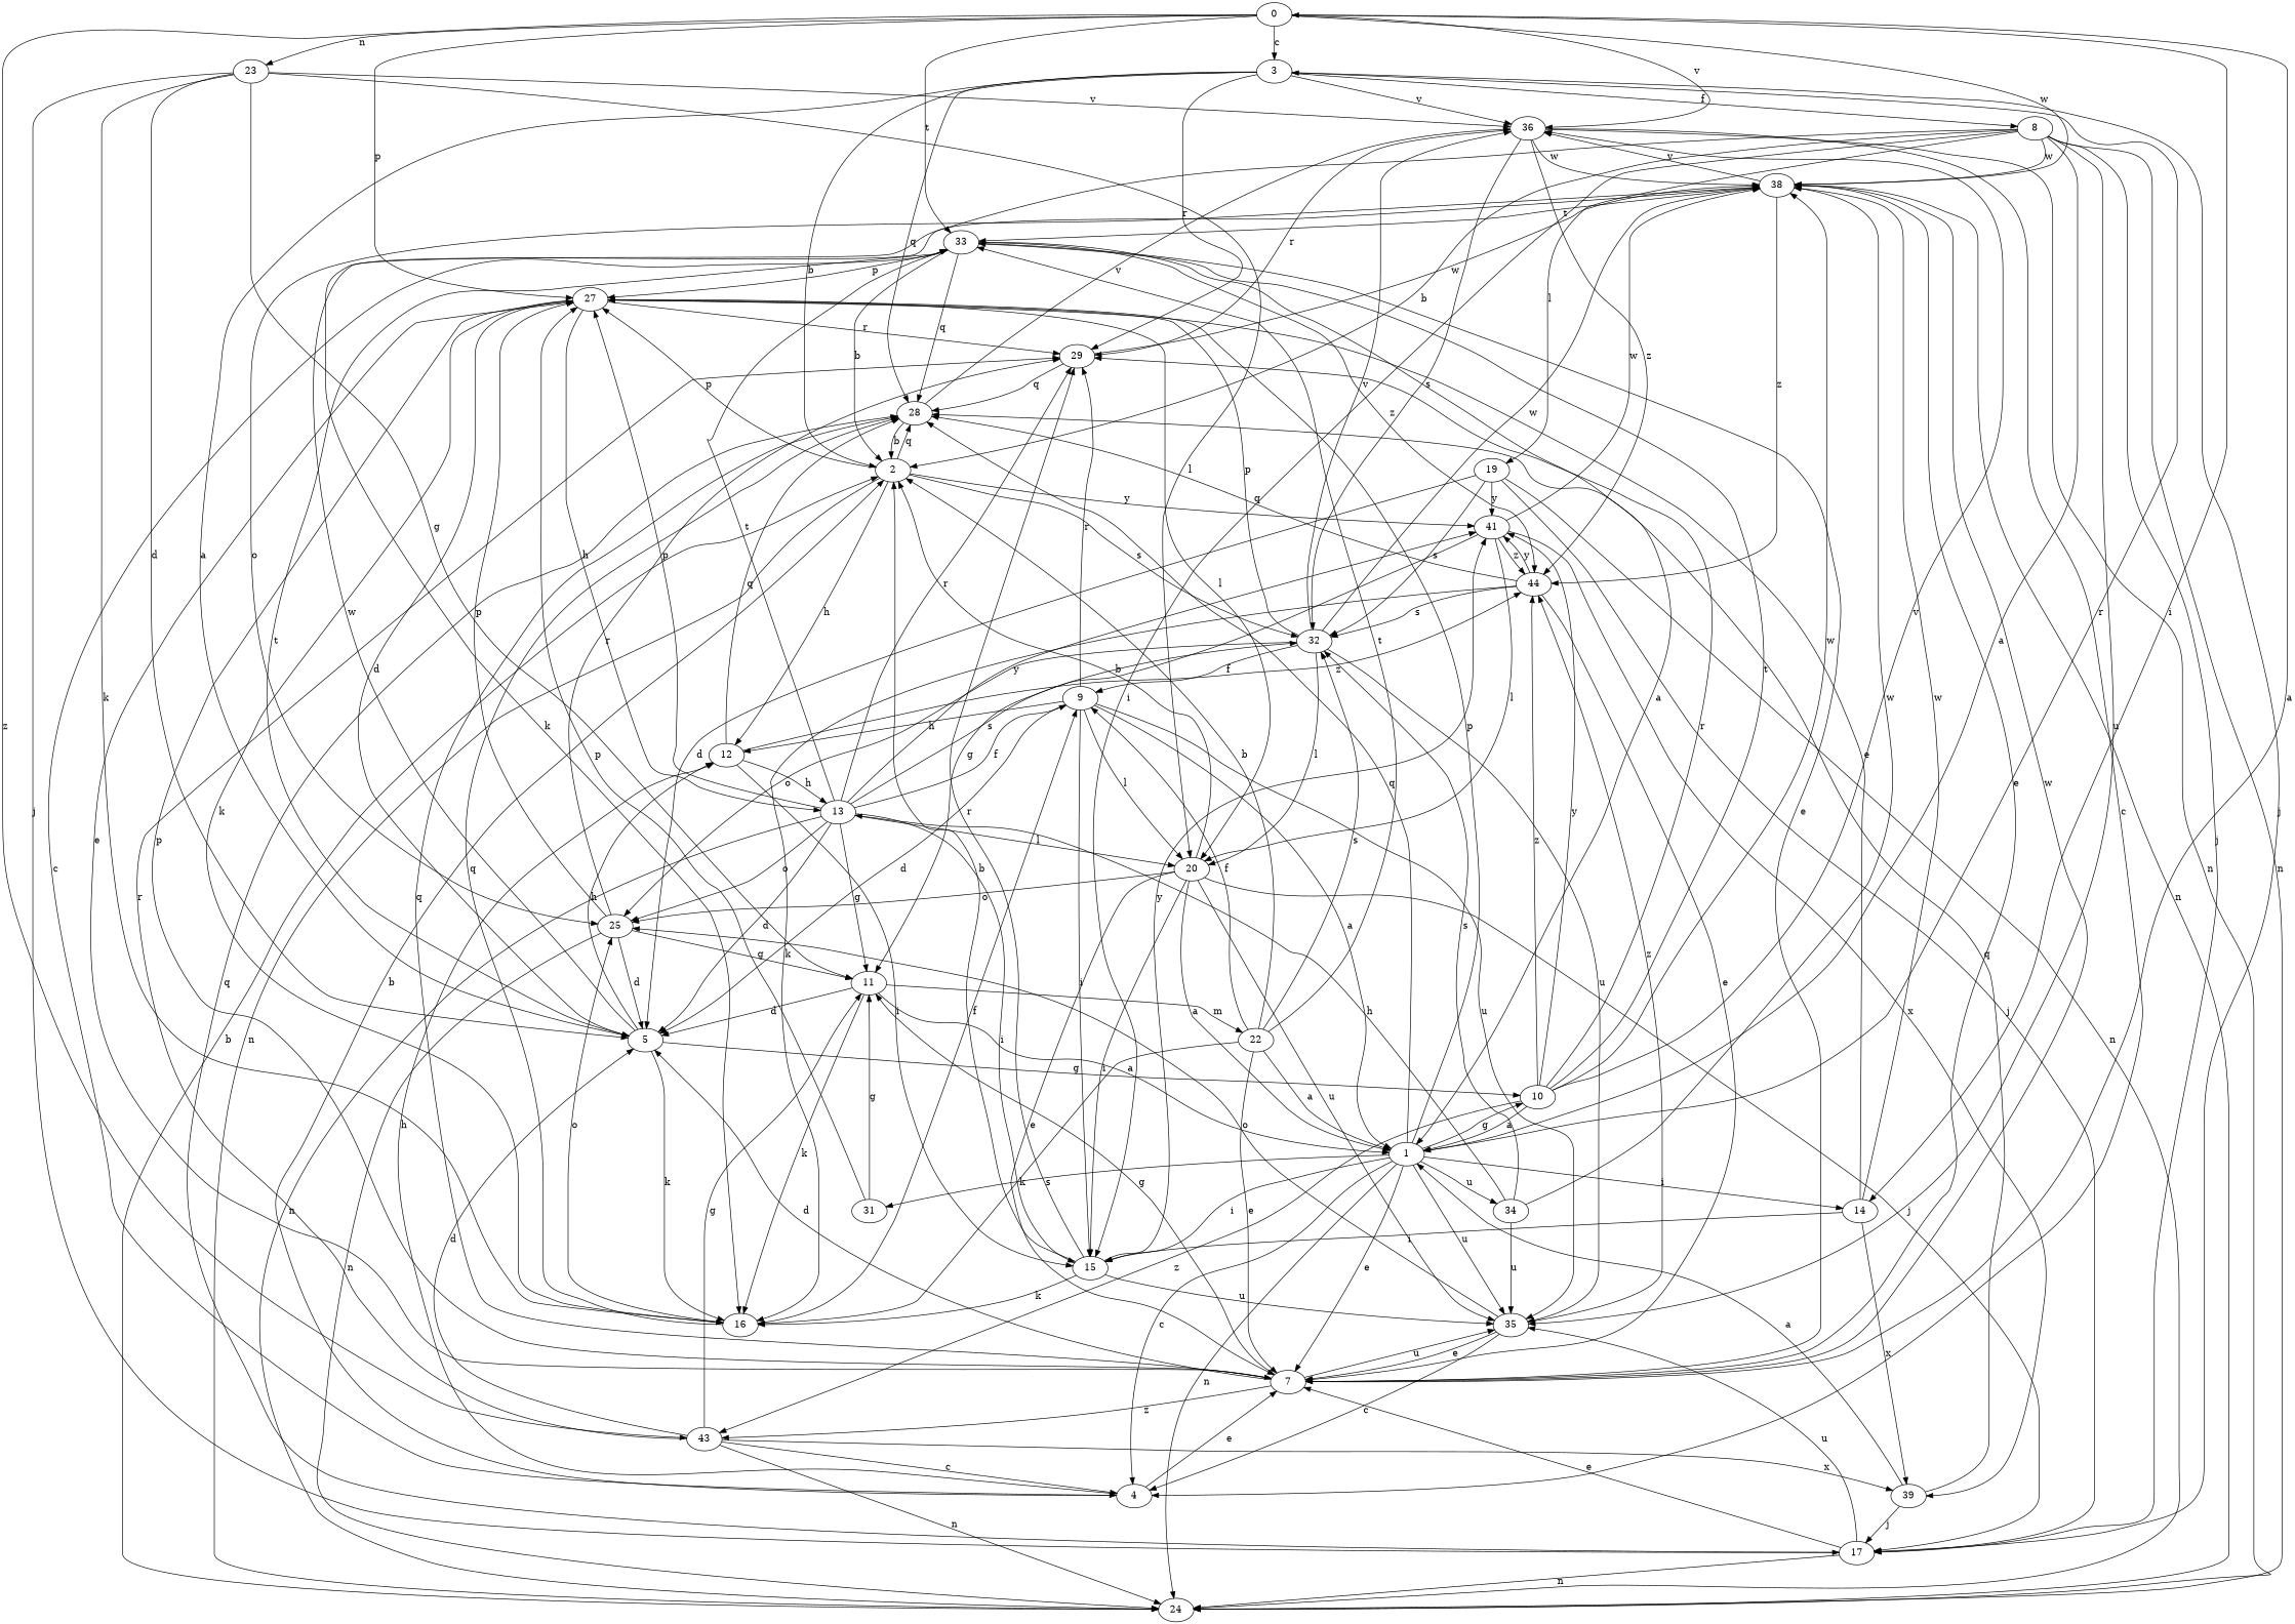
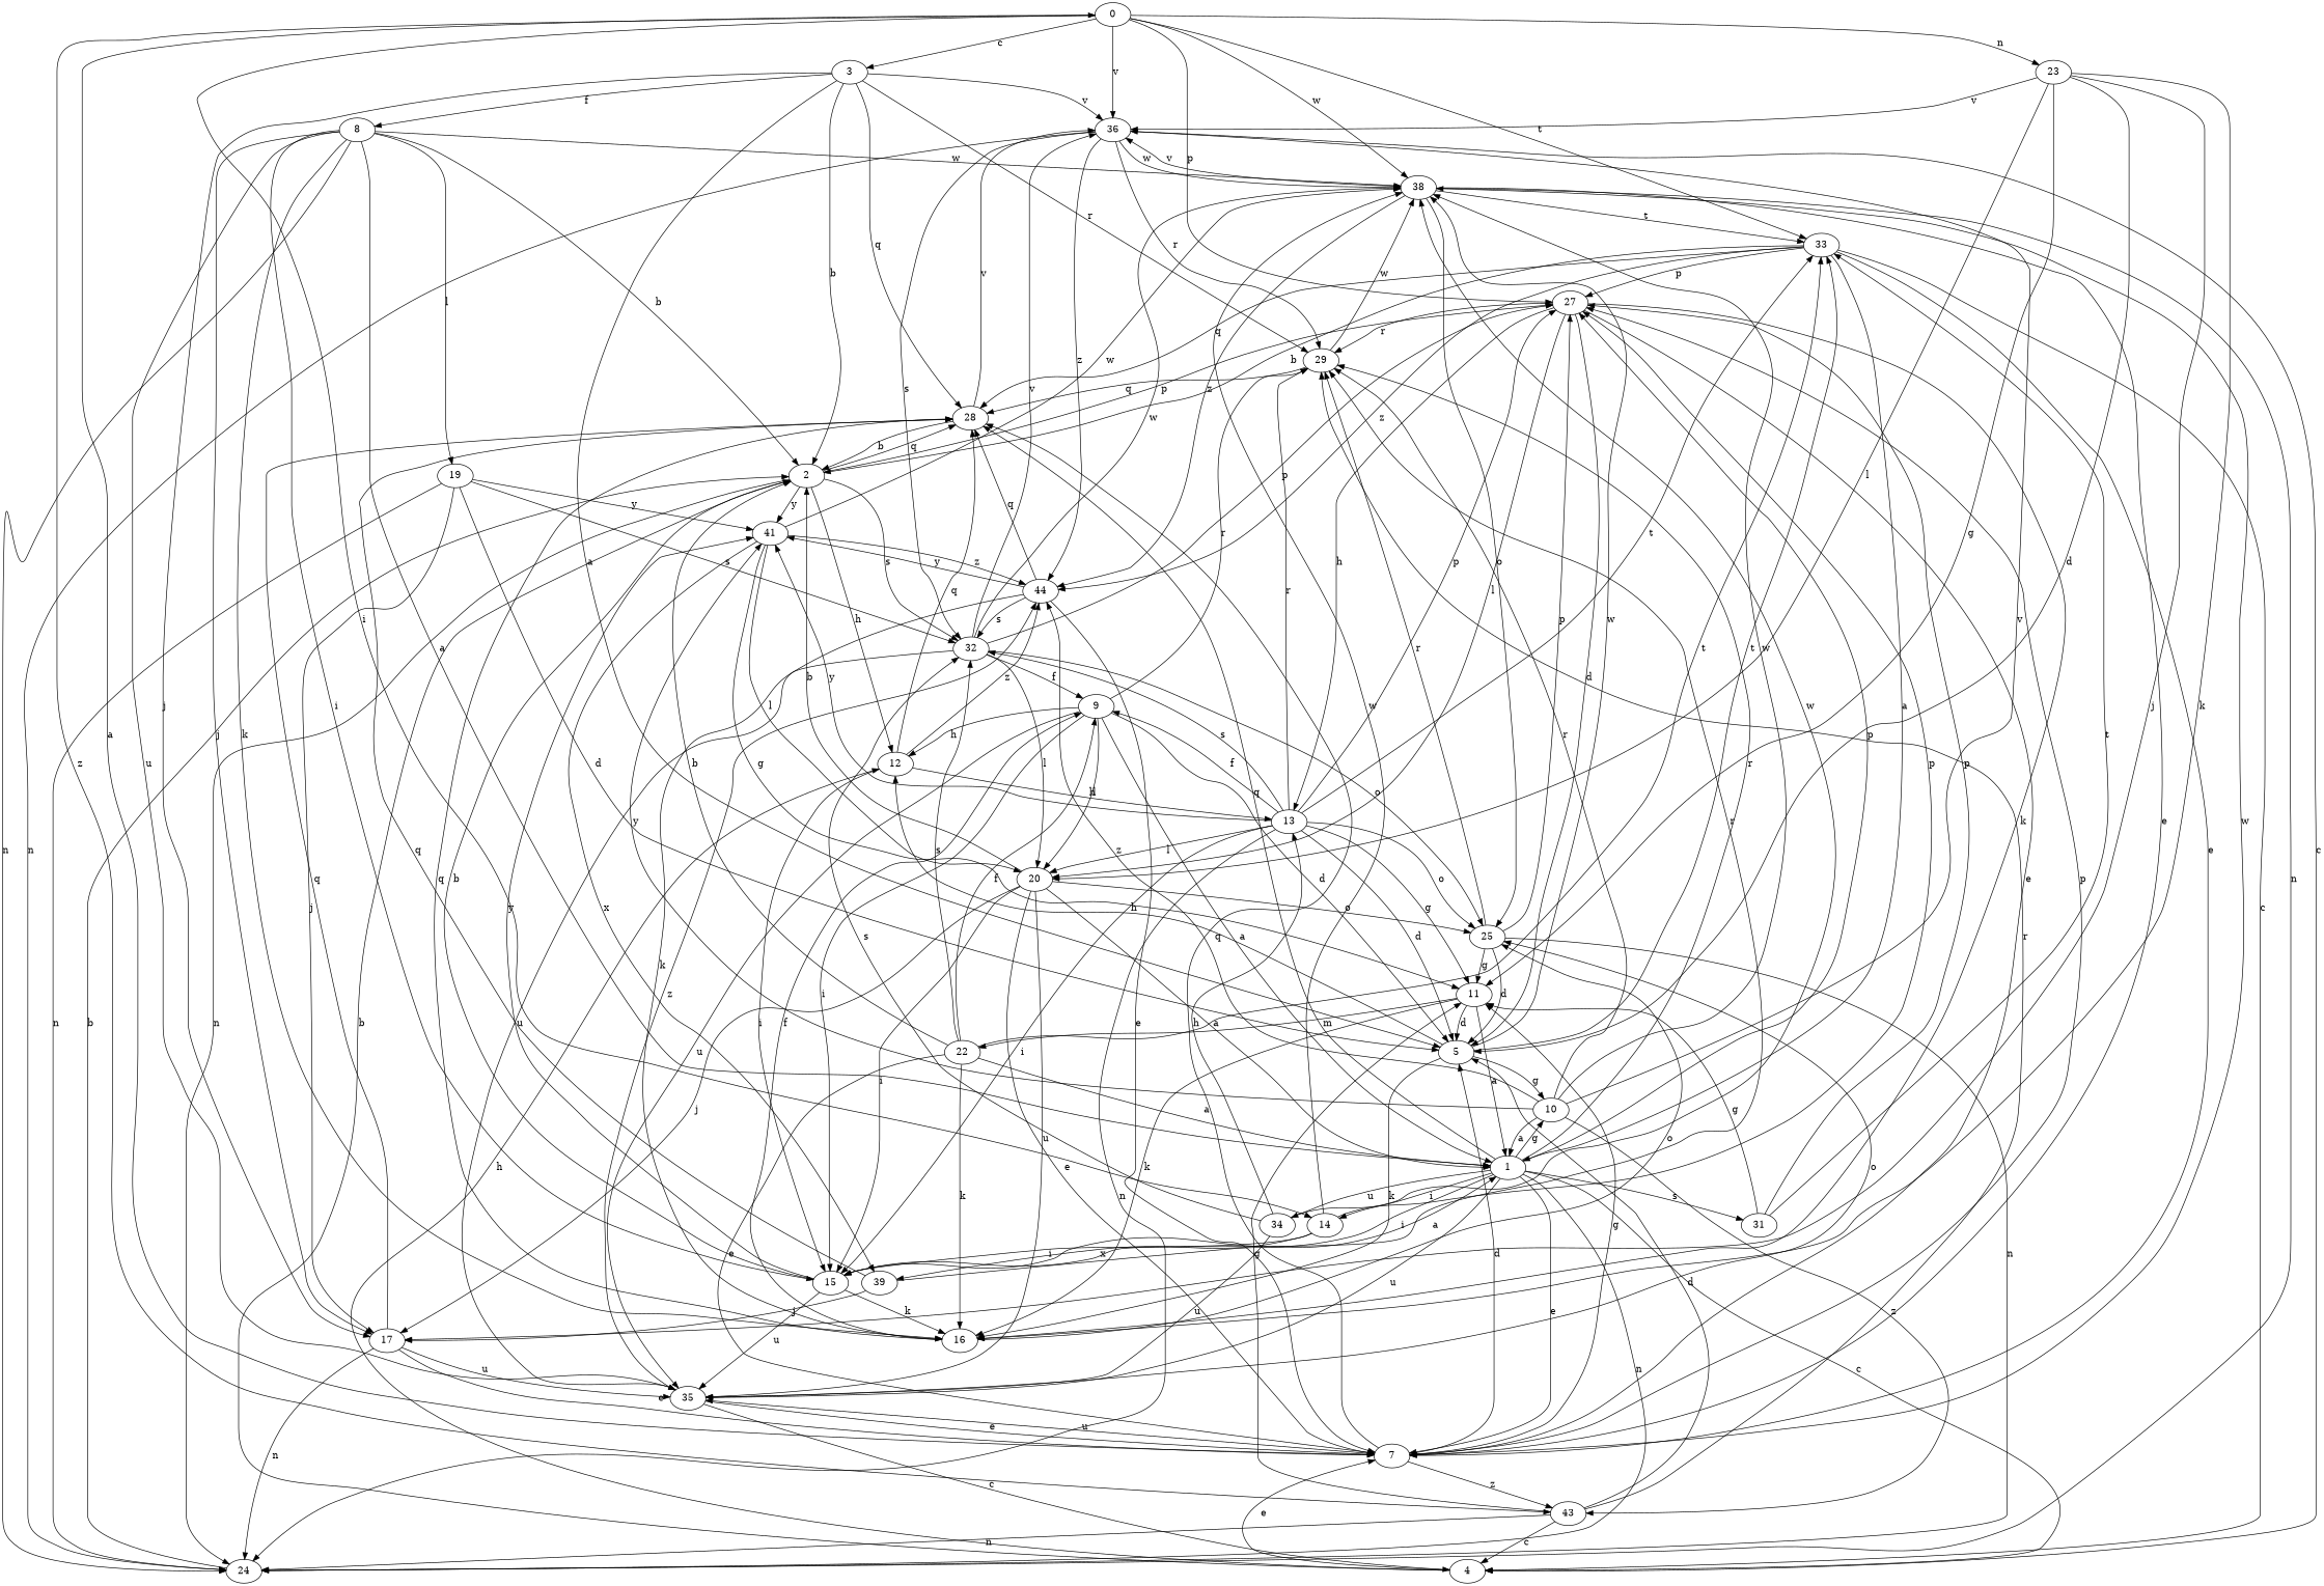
  strict digraph {
    0
    3
    14
    23
    27
    33
    36
    38
    43
    28
    29
    2
    5
    8
    17
    15
    39
    n18 [label=16]
    11
    20
    7
    13
    1
    4
    44
    24
    32
    25
    10
    31
    34
    35
    12
    41
    9
    19
    22
    0 -> 3 [label=c]
    0 -> 14 [label=i]
    0 -> 23 [label=n]
    0 -> 27 [label=p]
    0 -> 33 [label=t]
    0 -> 36 [label=v]
    0 -> 38 [label=w]
    0 -> 43 [label=z]
    3 -> 36 [label=v]
    3 -> 28 [label=q]
    3 -> 29 [label=r]
    3 -> 2 [label=b]
    3 -> 5 [label=a]
    3 -> 8 [label=f]
    3 -> 17 [label=j]
-   14 -> 27 [label=e]
+   14 -> 27 [label=p]
    14 -> 38 [label=w]
    14 -> 15 [label=i]
    14 -> 39 [label=x]
    23 -> 36 [label=v]
    23 -> 5 [label=d]
    23 -> 17 [label=j]
    23 -> n18 [label=k]
    23 -> 11 [label=g]
    23 -> 20 [label=l]
    27 -> 29 [label=r]
    27 -> 5 [label=d]
    27 -> n18 [label=k]
    27 -> 20 [label=l]
    27 -> 7 [label=e]
    27 -> 13 [label=h]
    33 -> 27 [label=p]
    33 -> 28 [label=q]
    33 -> 2 [label=b]
    33 -> 7 [label=e]
    33 -> 1 [label=a]
    33 -> 4 [label=c]
    33 -> 44 [label=z]
    36 -> 38 [label=w]
    36 -> 29 [label=r]
    36 -> 4 [label=c]
    36 -> 44 [label=z]
    36 -> 24 [label=n]
    36 -> 32 [label=s]
    38 -> 33 [label=t]
    38 -> 36 [label=v]
    38 -> 7 [label=e]
    38 -> 44 [label=z]
    38 -> 24 [label=n]
    38 -> 25 [label=o]
    43 -> 29 [label=r]
    43 -> 5 [label=d]
-   43 -> 39 [label=x]
    43 -> 11 [label=g]
    43 -> 4 [label=c]
    43 -> 24 [label=n]
    28 -> 36 [label=v]
    28 -> 2 [label=b]
    29 -> 38 [label=w]
    29 -> 28 [label=q]
    2 -> 27 [label=p]
    2 -> 28 [label=q]
    2 -> 24 [label=n]
    2 -> 32 [label=s]
    2 -> 12 [label=h]
    2 -> 41 [label=y]
    5 -> 33 [label=t]
    5 -> 38 [label=w]
    5 -> n18 [label=k]
    5 -> 10 [label=g]
    5 -> 12 [label=h]
    8 -> 38 [label=w]
    8 -> 2 [label=b]
    8 -> 17 [label=j]
    8 -> 15 [label=i]
    8 -> n18 [label=k]
    8 -> 1 [label=a]
    8 -> 24 [label=n]
    8 -> 35 [label=u]
    8 -> 19 [label=l]
    17 -> 28 [label=q]
    17 -> 7 [label=e]
    17 -> 24 [label=n]
    17 -> 35 [label=u]
    15 -> 29 [label=r]
    15 -> 2 [label=b]
    15 -> n18 [label=k]
    15 -> 35 [label=u]
    15 -> 41 [label=y]
    39 -> 28 [label=q]
    39 -> 17 [label=j]
    39 -> 1 [label=a]
    n18 -> 28 [label=q]
    n18 -> 25 [label=o]
    n18 -> 9 [label=f]
    11 -> 5 [label=d]
    11 -> n18 [label=k]
    11 -> 1 [label=a]
    11 -> 22 [label=m]
    20 -> 2 [label=b]
    20 -> 17 [label=j]
    20 -> 15 [label=i]
    20 -> 7 [label=e]
    20 -> 1 [label=a]
    20 -> 25 [label=o]
    20 -> 35 [label=u]
    7 -> 0 [label=a]
    7 -> 27 [label=p]
    7 -> 38 [label=w]
    7 -> 43 [label=z]
    7 -> 28 [label=q]
    7 -> 5 [label=d]
    7 -> 11 [label=g]
    7 -> 35 [label=u]
    13 -> 27 [label=p]
    13 -> 33 [label=t]
    13 -> 29 [label=r]
    13 -> 5 [label=d]
    13 -> 15 [label=i]
    13 -> 11 [label=g]
    13 -> 20 [label=l]
    13 -> 24 [label=n]
    13 -> 32 [label=s]
    13 -> 25 [label=o]
    13 -> 41 [label=y]
    13 -> 9 [label=f]
    1 -> 14 [label=i]
    1 -> 27 [label=p]
    1 -> 28 [label=q]
-   1 -> 3 [label=r]
+   1 -> 29 [label=r]
    1 -> 15 [label=i]
    1 -> 7 [label=e]
    1 -> 4 [label=c]
    1 -> 24 [label=n]
    1 -> 10 [label=g]
    1 -> 31 [label=s]
    1 -> 34 [label=u]
    1 -> 35 [label=u]
    4 -> 2 [label=b]
    4 -> 7 [label=e]
    4 -> 12 [label=h]
    44 -> 28 [label=q]
    44 -> n18 [label=k]
    44 -> 7 [label=e]
    44 -> 32 [label=s]
    44 -> 41 [label=y]
    24 -> 2 [label=b]
    32 -> 27 [label=p]
    32 -> 36 [label=v]
    32 -> 38 [label=w]
    32 -> 20 [label=l]
    32 -> 25 [label=o]
    32 -> 35 [label=u]
    32 -> 9 [label=f]
    25 -> 27 [label=p]
    25 -> 29 [label=r]
    25 -> 5 [label=d]
    25 -> 11 [label=g]
    25 -> 24 [label=n]
    10 -> 36 [label=v]
    10 -> 38 [label=w]
    10 -> 43 [label=z]
    10 -> 29 [label=r]
    10 -> 1 [label=a]
    10 -> 44 [label=z]
    10 -> 41 [label=y]
    31 -> 27 [label=p]
-   10 -> 33 [label=t]
+   31 -> 33 [label=t]
    31 -> 11 [label=g]
    34 -> 38 [label=w]
    34 -> 13 [label=h]
    34 -> 32 [label=s]
    34 -> 35 [label=u]
    35 -> 7 [label=e]
    35 -> 4 [label=c]
    35 -> 44 [label=z]
    35 -> 25 [label=o]
    12 -> 28 [label=q]
    12 -> 15 [label=i]
    12 -> 13 [label=h]
    12 -> 44 [label=z]
    41 -> 38 [label=w]
    41 -> 39 [label=x]
    41 -> 11 [label=g]
    41 -> 20 [label=l]
    41 -> 44 [label=z]
    9 -> 29 [label=r]
    9 -> 5 [label=d]
    9 -> 15 [label=i]
    9 -> 20 [label=l]
    9 -> 1 [label=a]
    9 -> 35 [label=u]
    9 -> 12 [label=h]
    19 -> 5 [label=d]
    19 -> 17 [label=j]
    19 -> 24 [label=n]
    19 -> 32 [label=s]
    19 -> 41 [label=y]
    22 -> 33 [label=t]
    22 -> 2 [label=b]
    22 -> n18 [label=k]
    22 -> 7 [label=e]
    22 -> 1 [label=a]
    22 -> 32 [label=s]
    22 -> 9 [label=f]
  }
